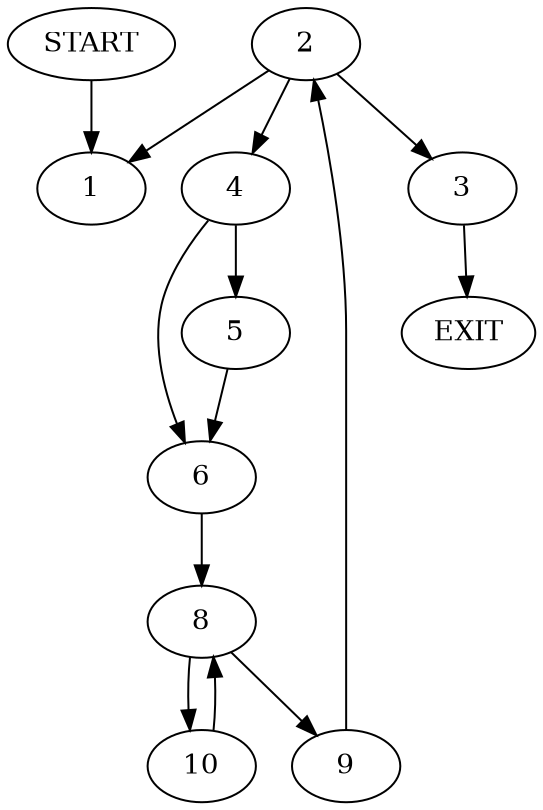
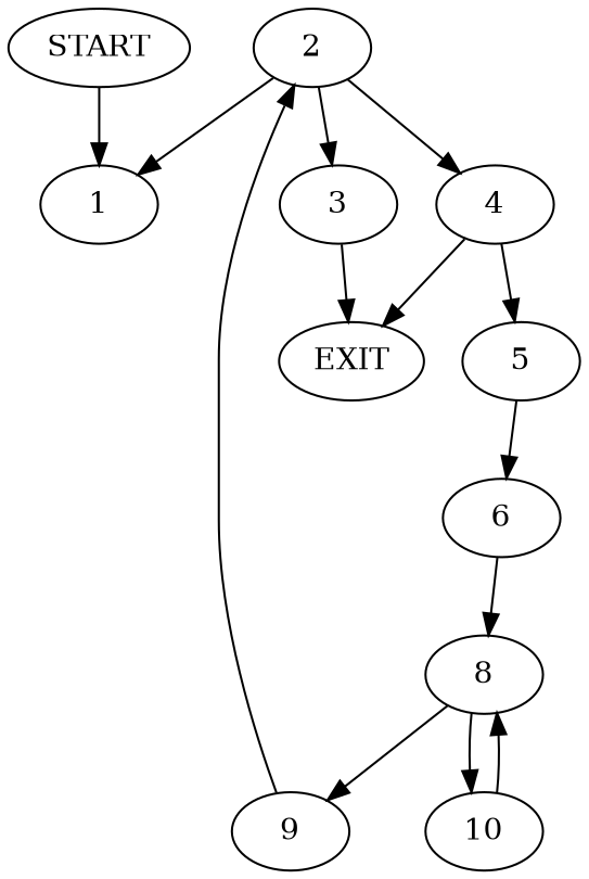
  digraph {
    n1 [label=START]
    1
    n3 [label=EXIT]
    2
    3
    4
    5
    6
    8
    9
    10
    n1 -> 1
    2 -> 1
    2 -> 3
    2 -> 4
    3 -> n3
    4 -> 5
-   4 -> 6
+   4 -> n3
    5 -> 6
    6 -> 8
    8 -> 9
    8 -> 10
    9 -> 2
    10 -> 8
  }
